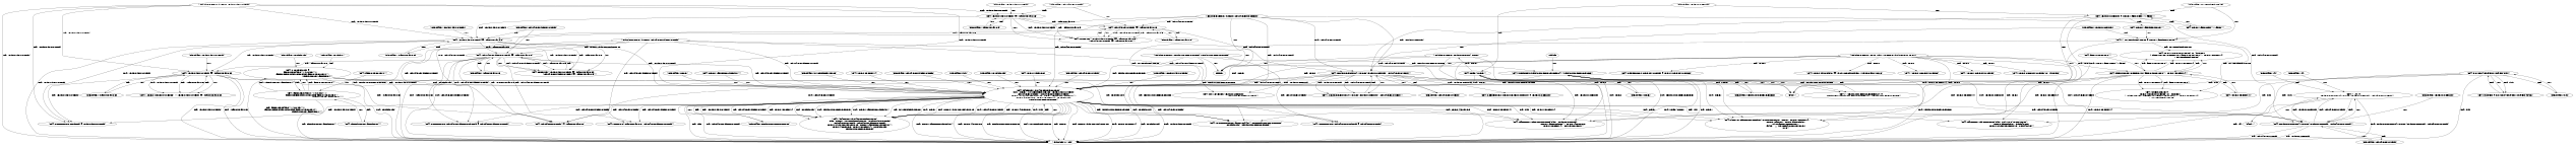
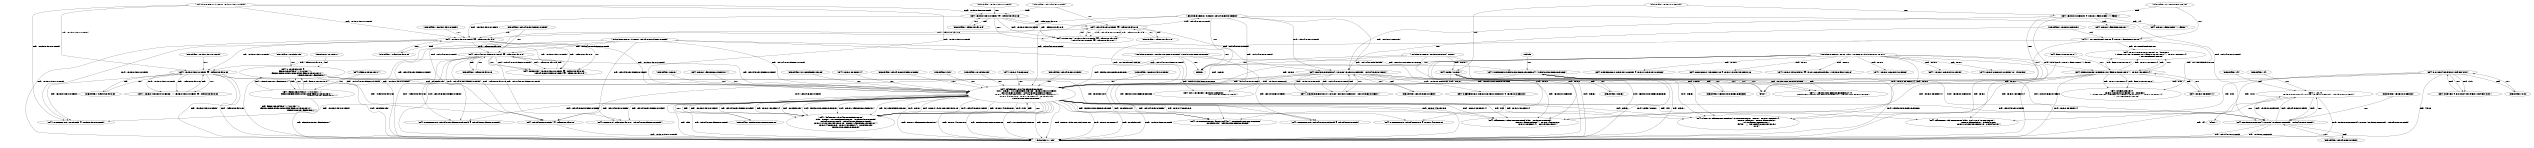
  digraph {
    fontname="DejaVu Sans Mono"
    node [fontname="DejaVu Sans Mono"]
    edge [fontname="DejaVu Sans Mono"]
    n1 [label="(Call,* rfh =\n        RenderFrameHostImpl::FromID(render_process_id, main_frame_route_id))"]
    n2 [label="(Call,RenderFrameHostImpl::FromID(render_process_id, main_frame_route_id))"]
    n3 [label="(MethodReturn,void)"]
    n4 [label="(Block,)"]
    n5 [label="(Identifier,main_frame_route_id)"]
    n6 [label="(Call,RenderFrameHostImpl::FromID(render_process_id, main_frame_route_id))"]
    n7 [label="(Call,delegate_->ShouldCreateWebContents(\n          this, opener, source_site_instance, render_view_route_id,\n          main_frame_route_id, main_frame_widget_route_id,\n          params.window_container_type, opener->GetLastCommittedURL(),\n          params.frame_name, params.target_url, partition_id,\n          session_storage_namespace))"]
    n8 [label="(Call,delegate_->WebContentsCreated(this, render_process_id,\n                                  opener->GetRoutingID(), params.frame_name,\n                                  params.target_url, raw_new_contents))"]
    n9 [label="(Call,!RenderFrameHostImpl::FromID(render_process_id, main_frame_route_id))"]
    n10 [label="(Call,main_frame_route_id != MSG_ROUTING_NONE)"]
    n11 [label="(Identifier,main_frame_route_id)"]
    n12 [label="(Call,std::make_pair(render_process_id,\n                                     main_frame_widget_route_id))"]
    n13 [label="(Call,create_params.main_frame_routing_id = main_frame_route_id)"]
    n14 [label="(Call,create_params.opener_render_process_id = render_process_id)"]
-   n15 [label="(Call,create_params.static_id = render_view_route_id)"]
+   n15 [label="(Call,create_params.routing_id = render_view_route_id)"]
    n16 [label="(Call,DCHECK_NE(MSG_ROUTING_NONE, main_frame_widget_route_id))"]
    n17 [label="(Call,create_params.main_frame_widget_routing_id = main_frame_widget_route_id)"]
    n18 [label="(Call,!delegate_->ShouldCreateWebContents(\n          this, opener, source_site_instance, render_view_route_id,\n          main_frame_route_id, main_frame_widget_route_id,\n          params.window_container_type, opener->GetLastCommittedURL(),\n          params.frame_name, params.target_url, partition_id,\n          session_storage_namespace))"]
    n19 [label="(Call,delegate_->AddNewContents(this, std::move(new_contents),\n                                params.disposition, initial_rect,\n                                params.mimic_user_gesture, &was_blocked))"]
    n20 [label="(Call,raw_new_contents->GetController().SetSessionStorageNamespace(\n      partition_id, session_storage_namespace))"]
    n21 [label="(Identifier,session_storage_namespace)"]
+   n22 [label="(Call,create_params.main_frame_name = params.frame_name)"]
    n23 [label="(Call,observer.DidOpenRequestedURL(raw_new_contents, opener, params.target_url,\n                                   params.referrer, params.disposition,\n                                   ui::PAGE_TRANSITION_LINK,\n                                   false,  // started_from_context_menu\n                                   true))"]
    n24 [label="(Call,render_process_id = opener->GetProcess()->GetID())"]
    n25 [label="(Call,opener->GetProcess()->GetID())"]
    n26 [label="(Block,)"]
    n27 [label="(Call,opener->GetSiteInstance())"]
    n28 [label="(Call,main_frame_route_id == MSG_ROUTING_NONE)"]
    n29 [label="(Call,render_view_route_id == MSG_ROUTING_NONE)"]
    n30 [label="(Identifier,MSG_ROUTING_NONE)"]
    n31 [label="(Call,DCHECK_EQ((render_view_route_id == MSG_ROUTING_NONE),\n            (main_frame_route_id == MSG_ROUTING_NONE)))"]
    n32 [label="(Call,render_view_route_id == MSG_ROUTING_NONE)"]
    n33 [label="(Call,main_frame_widget_route_id == MSG_ROUTING_NONE)"]
    n34 [label="(Identifier,MSG_ROUTING_NONE)"]
    n35 [label="(Call,DCHECK_EQ((render_view_route_id == MSG_ROUTING_NONE),\n            (main_frame_widget_route_id == MSG_ROUTING_NONE)))"]
    n36 [label="(MethodParameterIn,int32_t main_frame_storage_id)"]
    1000104
    n38 [label="(Call,render_view_route_id == MSG_ROUTING_NONE)"]
    n39 [label="(Identifier,MSG_ROUTING_NONE)"]
    n40 [label="(MethodParameterIn,int32_t render_view_route_id)"]
    n41 [label="(Identifier,MSG_ROUTING_NONE)"]
    n42 [label="(Call,!params.opener_suppressed || render_view_route_id == MSG_ROUTING_NONE)"]
    n43 [label="(Call,BrowserPluginGuest::IsGuest(this))"]
-   n44 [label="(Call,is_guest = BrowserPluginGuest::IsGuest(false))"]
+   n44 [label="(Call,is_guest = BrowserPluginGuest::IsGuest(this))"]
    n45 [label="(Identifier,this)"]
    n46 [label="(Call,DCHECK(opener))"]
    n47 [label="(Identifier,opener)"]
    n48 [label="(MethodParameterIn,RenderFrameHost* opener)"]
    n49 [label="(Call,* source_site_instance = opener->GetSiteInstance())"]
    n50 [label="(Call,params.opener_suppressed && !is_guest\n          ? SiteInstance::CreateForURL(GetBrowserContext(), params.target_url)\n          : source_site_instance)"]
    n51 [label="(Call,site_instance =\n      params.opener_suppressed && !is_guest\n          ? SiteInstance::CreateForURL(GetBrowserContext(), params.target_url)\n          : source_site_instance)"]
    n52 [label="(Call,SiteInstance::CreateForURL(GetBrowserContext(), params.target_url))"]
    n53 [label="(Identifier,MSG_ROUTING_NONE)"]
    n54 [label="(MethodParameterIn,int32_t main_frame_widget_route_id)"]
    n55 [label="(MethodParameterIn,const mojom::CreateNewWindowParams& params)"]
    n56 [label="(Call,params.opener_suppressed && !is_guest)"]
    n57 [label="(Call,create_params.opener_suppressed = params.opener_suppressed)"]
+   n58 [label="(Call,open_params.user_gesture = params.mimic_user_gesture)"]
    n59 [label="(Call,params.disposition == WindowOpenDisposition::NEW_BACKGROUND_TAB)"]
    n60 [label="(Call,!params.opener_suppressed)"]
    n61 [label="(Call,!params.opener_suppressed)"]
    n62 [label="(Call,params.target_url)"]
    n63 [label="(Call,& partition_id =\n      GetContentClient()->browser()->\n          GetStoragePartitionIdForSite(GetBrowserContext(),\n                                       site_instance->GetSiteURL()))"]
    n64 [label="(Call,GetContentClient()->browser()->\n          GetStoragePartitionIdForSite(GetBrowserContext(),\n                                       site_instance->GetSiteURL()))"]
-   n65 [label="(Call,site_instance->GetSiteURL())"]
    n66 [label="(Call,static_cast<SessionStorageNamespaceImpl*>(session_storage_namespace))"]
    n67 [label="(Call,* session_storage_namespace_impl =\n      static_cast<SessionStorageNamespaceImpl*>(session_storage_namespace))"]
    n68 [label="(Identifier,session_storage_namespace)"]
    n69 [label="(MethodParameterIn,SessionStorageNamespace* session_storage_namespace)"]
    n70 [label="(Identifier,main_frame_route_id)"]
    n71 [label="(Identifier,render_view_route_id)"]
    n72 [label="(Identifier,main_frame_route_id)"]
    n73 [label="(Call,GetBrowserContext())"]
    n74 [label="(Identifier,source_site_instance)"]
    n75 [label="(Identifier,render_process_id)"]
    n76 [label="(Identifier,render_view_route_id)"]
    n77 [label="(Identifier,render_process_id)"]
    n78 [label="(Identifier,render_view_route_id)"]
    n79 [label="(Identifier,opener)"]
-   n80 [label="(Identifier,partition)"]
+   n80 [label="(GetSiteURL,partition)"]
    n81 [label="(Call,opener->GetLastCommittedURL())"]
    n82 [label="(Identifier,source_site_instance)"]
    n83 [label="(Identifier,partition_id)"]
    n84 [label="(Call,params.target_url)"]
    n85 [label="(Identifier,rfh)"]
    n86 [label="(Identifier,render_process_id)"]
    n87 [label="(Call,GetBrowserContext())"]
    n88 [label="(Identifier,main_frame_widget_route_id)"]
    n89 [label="(Identifier,this)"]
    n90 [label="(Identifier,partition_id)"]
    n91 [label="(Identifier,main_frame_widget_route_id)"]
-   n92 [label="(Call,params.site_name)"]
+   n92 [label="(Call,params.frame_name)"]
    n93 [label="(Identifier,rfh)"]
    n94 [label="(Identifier,render_view_route_id)"]
    1000193
    n1 -> n2 [label="CFG: "]
    n1 -> n3 [label="DDG: RenderFrameHostImpl::FromID(render_process_id, main_frame_route_id)"]
    n1 -> n3 [label="DDG: rfh"]
    n1 -> n4 [label="AST: "]
    n2 -> n1 [label="AST: "]
    n2 -> n1 [label="DDG: render_process_id"]
    n2 -> n1 [label="DDG: main_frame_route_id"]
    n2 -> n3 [label="DDG: main_frame_route_id"]
    n2 -> n3 [label="DDG: render_process_id"]
    n2 -> n5 [label="CFG: "]
    n5 -> n2 [label="AST: "]
    n6 -> n2 [label="DDG: render_process_id"]
    n6 -> n2 [label="DDG: main_frame_route_id"]
    n6 -> n7 [label="DDG: main_frame_route_id"]
    n6 -> n8 [label="DDG: render_process_id"]
    n6 -> n9 [label="AST: "]
    n6 -> n9 [label="DDG: render_process_id"]
    n6 -> n9 [label="DDG: main_frame_route_id"]
    n6 -> n10 [label="DDG: main_frame_route_id"]
    n6 -> n11 [label="CFG: "]
    n6 -> n12 [label="DDG: render_process_id"]
    n6 -> n13 [label="DDG: main_frame_route_id"]
    n6 -> n14 [label="DDG: render_process_id"]
    n7 -> n2 [label="DDG: main_frame_route_id"]
    n7 -> n3 [label="DDG: params.window_container_type"]
    n7 -> n3 [label="DDG: params.target_url"]
    n7 -> n3 [label="DDG: partition_id"]
    n7 -> n3 [label="DDG: render_view_route_id"]
    n7 -> n3 [label="DDG: this"]
    n7 -> n3 [label="DDG: main_frame_widget_route_id"]
    n7 -> n3 [label="DDG: opener->GetLastCommittedURL()"]
    n7 -> n3 [label="DDG: params.frame_name"]
    n7 -> n3 [label="DDG: session_storage_namespace"]
    n7 -> n3 [label="DDG: source_site_instance"]
    n7 -> n3 [label="DDG: opener"]
    n7 -> n8 [label="DDG: this"]
    n7 -> n8 [label="DDG: params.frame_name"]
    n7 -> n8 [label="DDG: params.target_url"]
    n7 -> n10 [label="DDG: main_frame_route_id"]
    n7 -> n13 [label="DDG: main_frame_route_id"]
    n7 -> n15 [label="DDG: render_view_route_id"]
    n7 -> n16 [label="DDG: main_frame_widget_route_id"]
    n7 -> n17 [label="DDG: main_frame_widget_route_id"]
    n7 -> n18 [label="AST: "]
    n7 -> n18 [label="DDG: render_view_route_id"]
    n7 -> n18 [label="DDG: main_frame_widget_route_id"]
    n7 -> n18 [label="DDG: params.target_url"]
    n7 -> n18 [label="DDG: partition_id"]
    n7 -> n18 [label="DDG: session_storage_namespace"]
    n7 -> n18 [label="DDG: opener->GetLastCommittedURL()"]
    n7 -> n18 [label="DDG: source_site_instance"]
    n7 -> n18 [label="DDG: opener"]
    n7 -> n18 [label="DDG: params.window_container_type"]
    n7 -> n18 [label="DDG: main_frame_route_id"]
    n7 -> n18 [label="DDG: params.frame_name"]
    n7 -> n18 [label="DDG: this"]
    n7 -> n19 [label="DDG: this"]
    n7 -> n20 [label="DDG: partition_id"]
    n7 -> n20 [label="DDG: session_storage_namespace"]
    n7 -> n21 [label="CFG: "]
+   n7 -> n22 [label="DDG: params.frame_name"]
    n7 -> n23 [label="DDG: opener"]
    n7 -> n23 [label="DDG: params.target_url"]
    n9 -> n6 [label="CFG: "]
    n11 -> n6 [label="AST: "]
    n18 -> n7 [label="CFG: "]
    n21 -> n7 [label="AST: "]
    n24 -> n3 [label="DDG: opener->GetProcess()->GetID()"]
    n24 -> n6 [label="DDG: render_process_id"]
-   n24 -> n25 [label="CFG: "]
+   n24 -> n25 [label="DDG: rfh"]
    n24 -> n26 [label="AST: "]
    n24 -> n27 [label="CFG: "]
-   n25 -> n24 [label="AST: "]
-   n27 -> n49 [label="AST: "]
    n28 -> n6 [label="DDG: main_frame_route_id"]
    n28 -> n29 [label="DDG: MSG_ROUTING_NONE"]
    n28 -> n30 [label="CFG: "]
    n28 -> n31 [label="AST: "]
    n28 -> n31 [label="DDG: main_frame_route_id"]
    n28 -> n31 [label="DDG: MSG_ROUTING_NONE"]
    n29 -> n3 [label="DDG: render_view_route_id"]
    n29 -> n7 [label="DDG: render_view_route_id"]
    n29 -> n15 [label="DDG: render_view_route_id"]
    n29 -> n32 [label="DDG: render_view_route_id"]
    n29 -> n33 [label="DDG: MSG_ROUTING_NONE"]
    n29 -> n34 [label="CFG: "]
    n29 -> n35 [label="AST: "]
    n29 -> n35 [label="DDG: render_view_route_id"]
    n29 -> n35 [label="DDG: MSG_ROUTING_NONE"]
    n30 -> n28 [label="AST: "]
    n31 -> n28 [label="CFG: "]
    n32 -> n3 [label="DDG: render_view_route_id"]
    n32 -> n3 [label="DDG: MSG_ROUTING_NONE"]
    n32 -> n7 [label="DDG: render_view_route_id"]
    n32 -> n10 [label="DDG: MSG_ROUTING_NONE"]
    n32 -> n15 [label="DDG: render_view_route_id"]
    n32 -> n41 [label="CFG: "]
    n32 -> n42 [label="AST: "]
    n32 -> n42 [label="DDG: render_view_route_id"]
    n32 -> n42 [label="DDG: MSG_ROUTING_NONE"]
    n33 -> n3 [label="DDG: MSG_ROUTING_NONE"]
    n33 -> n3 [label="DDG: main_frame_widget_route_id"]
    n33 -> n7 [label="DDG: main_frame_widget_route_id"]
-   n33 -> n10 [label="DDG: NONE_ROUTING_NONE"]
+   n33 -> n10 [label="DDG: MSG_ROUTING_NONE"]
    n33 -> n16 [label="DDG: main_frame_widget_route_id"]
    n33 -> n17 [label="DDG: main_frame_widget_route_id"]
    n33 -> n32 [label="DDG: MSG_ROUTING_NONE"]
    n33 -> n35 [label="AST: "]
    n33 -> n35 [label="DDG: main_frame_widget_route_id"]
    n33 -> n35 [label="DDG: MSG_ROUTING_NONE"]
    n33 -> n53 [label="CFG: "]
    n34 -> n29 [label="AST: "]
    n35 -> n33 [label="CFG: "]
    n36 -> n2 [label="DDG: main_frame_route_id"]
-   n36 -> n3 [label="DDG: main_frame_route_id"]
+   n36 -> n3 [label="DDG: main_frame_target_id"]
    n36 -> n6 [label="DDG: main_frame_route_id"]
    n36 -> n7 [label="DDG: main_frame_route_id"]
-   n36 -> n10 [label="NONE: main_frame_route_id"]
+   n36 -> n10 [label="DDG: main_frame_route_id"]
    n36 -> n13 [label="DDG: main_frame_route_id"]
-   n36 -> n28 [label="DDG: main_frame_route_id"]
+   n28 -> n36 [label="DDG: main_frame_route_id"]
    n36 -> 1000104 [label="AST: "]
    n38 -> n28 [label="DDG: MSG_ROUTING_NONE"]
    n38 -> n29 [label="DDG: render_view_route_id"]
    n38 -> n31 [label="AST: "]
    n38 -> n31 [label="DDG: render_view_route_id"]
    n38 -> n31 [label="DDG: MSG_ROUTING_NONE"]
    n38 -> n39 [label="CFG: "]
    n39 -> n38 [label="AST: "]
-   n40 -> n3 [label="DDG: render_view_route_id"]
+   n10 -> n3 [label="DDG: render_view_route_id"]
    n40 -> n7 [label="DDG: render_view_route_id"]
    n40 -> n15 [label="DDG: render_view_route_id"]
    n40 -> n29 [label="DDG: render_view_route_id"]
    n40 -> n32 [label="DDG: render_view_route_id"]
    n40 -> n38 [label="DDG: render_view_route_id"]
    n41 -> n32 [label="AST: "]
    n42 -> n32 [label="CFG: "]
-   n43 -> n3 [label="DDG: this"]
+   n43 -> n3 [label="DDG: frame"]
    n43 -> n7 [label="DDG: this"]
    n43 -> n8 [label="DDG: this"]
    n43 -> n19 [label="DDG: this"]
    n43 -> n44 [label="AST: "]
    n43 -> n44 [label="DDG: this"]
    n43 -> n45 [label="CFG: "]
    n44 -> n43 [label="CFG: "]
    n45 -> n43 [label="AST: "]
    n46 -> n3 [label="DDG: DCHECK(opener)"]
    n46 -> n3 [label="DDG: opener"]
    n46 -> n7 [label="DDG: opener"]
    n46 -> n23 [label="DDG: opener"]
    n46 -> n26 [label="AST: "]
    n46 -> n47 [label="CFG: "]
    n47 -> n46 [label="AST: "]
-   n48 -> n3 [label="DDG: params"]
+   n48 -> n3 [label="DDG: opener"]
    n48 -> n7 [label="DDG: opener"]
    n48 -> n23 [label="DDG: opener"]
    n48 -> 1000104 [label="AST: "]
-   n46 -> n48 [label="DDG: opener"]
+   n48 -> n46 [label="DDG: opener"]
    n49 -> n7 [label="DDG: source_site_instance"]
    n49 -> n26 [label="AST: "]
    n49 -> n50 [label="DDG: source_site_instance"]
    n49 -> n51 [label="DDG: source_site_instance"]
    n50 -> n52 [label="CFG: "]
    n52 -> n3 [label="DDG: params.target_url"]
    n52 -> n7 [label="DDG: params.target_url"]
    n52 -> n8 [label="DDG: params.target_url"]
    n52 -> n23 [label="DDG: params.target_url"]
    n52 -> n50 [label="AST: "]
    n52 -> n50 [label="DDG: GetBrowserContext()"]
    n52 -> n50 [label="DDG: params.target_url"]
    n52 -> n51 [label="DDG: GetBrowserContext()"]
    n52 -> n51 [label="DDG: params.target_url"]
    n52 -> n62 [label="CFG: "]
    n53 -> n33 [label="AST: "]
-   n54 -> n3 [label="DDG: session_storage_namespace"]
+   n54 -> n3 [label="DDG: main_frame_widget_route_id"]
    n54 -> n7 [label="DDG: main_frame_widget_route_id"]
    n54 -> n12 [label="DDG: main_frame_widget_route_id"]
    n54 -> n16 [label="DDG: main_frame_widget_route_id"]
    n54 -> n17 [label="DDG: main_frame_widget_route_id"]
-   n54 -> n33 [label="DDG: params.window_container_type"]
+   n54 -> n33 [label="DDG: main_frame_widget_route_id"]
    n54 -> 1000104 [label="AST: "]
    n55 -> n3 [label="DDG: params"]
    n55 -> n7 [label="DDG: params"]
    n55 -> n8 [label="DDG: params"]
    n55 -> n19 [label="DDG: params"]
+   n55 -> n22 [label="DDG: params"]
    n55 -> n23 [label="DDG: params"]
    n55 -> 1000104 [label="AST: "]
    n55 -> n52 [label="DDG: params"]
    n55 -> n56 [label="DDG: params"]
    n55 -> n57 [label="DDG: params"]
+   n55 -> n58 [label="DDG: params"]
    n55 -> n59 [label="DDG: params"]
    n55 -> n60 [label="DDG: params"]
    n55 -> n61 [label="DDG: params"]
    n62 -> n52 [label="AST: "]
    n63 -> n3 [label="DDG: partition_id"]
    n63 -> n3 [label="DDG: GetContentClient()->browser()->\n          GetStoragePartitionIdForSite(GetBrowserContext(),\n                                       site_instance->GetSiteURL())"]
    n63 -> n7 [label="DDG: partition_id"]
    n63 -> n20 [label="DDG: partition_id"]
    n63 -> n26 [label="AST: "]
    n63 -> n64 [label="CFG: "]
    n64 -> n3 [label="DDG: site_instance->GetSiteURL()"]
    n64 -> n63 [label="AST: "]
    n64 -> n63 [label="DDG: GetBrowserContext()"]
    n64 -> n63 [label="DDG: site_instance->GetSiteURL()"]
-   n64 -> n65 [label="CFG: "]
-   n65 -> n64 [label="AST: "]
    n66 -> n3 [label="DDG: session_storage_namespace"]
    n66 -> n7 [label="DDG: session_storage_namespace"]
    n66 -> n20 [label="DDG: session_storage_namespace"]
    n66 -> n67 [label="AST: "]
    n66 -> n67 [label="DDG: session_storage_namespace"]
    n66 -> n68 [label="CFG: "]
    n67 -> n66 [label="CFG: "]
    n68 -> n66 [label="AST: "]
    n69 -> n3 [label="DDG: session_storage_namespace"]
    n69 -> n7 [label="DDG: session_storage_namespace"]
    n69 -> n20 [label="DDG: session_storage_namespace"]
    n69 -> 1000104 [label="AST: "]
    n69 -> n66 [label="DDG: session_storage_namespace"]
    n70 -> n28 [label="AST: "]
    n70 -> n38 [label="CFG: "]
    n71 -> n38 [label="AST: "]
    n72 -> n7 [label="AST: "]
    n73 -> n64 [label="AST: "]
    n74 -> n24 [label="CFG: "]
    n74 -> n49 [label="AST: "]
    n75 -> n6 [label="AST: "]
    n75 -> n49 [label="CFG: "]
    n76 -> n32 [label="AST: "]
    n77 -> n2 [label="AST: "]
    n78 -> n7 [label="AST: "]
    n79 -> n7 [label="AST: "]
    n80 -> n63 [label="CFG: "]
    n81 -> n7 [label="AST: "]
    n82 -> n7 [label="AST: "]
    n83 -> n63 [label="AST: "]
    n84 -> n7 [label="AST: "]
    n85 -> n1 [label="AST: "]
    n86 -> n24 [label="AST: "]
    n86 -> n46 [label="CFG: "]
    n87 -> n52 [label="AST: "]
    n88 -> n7 [label="AST: "]
    n89 -> n7 [label="AST: "]
    n90 -> n7 [label="AST: "]
    n91 -> n29 [label="CFG: "]
    n91 -> n33 [label="AST: "]
    n92 -> n7 [label="AST: "]
    n93 -> n1 [label="CFG: "]
    n94 -> n29 [label="AST: "]
    1000193 -> n66 [label="AST: "]
  }
